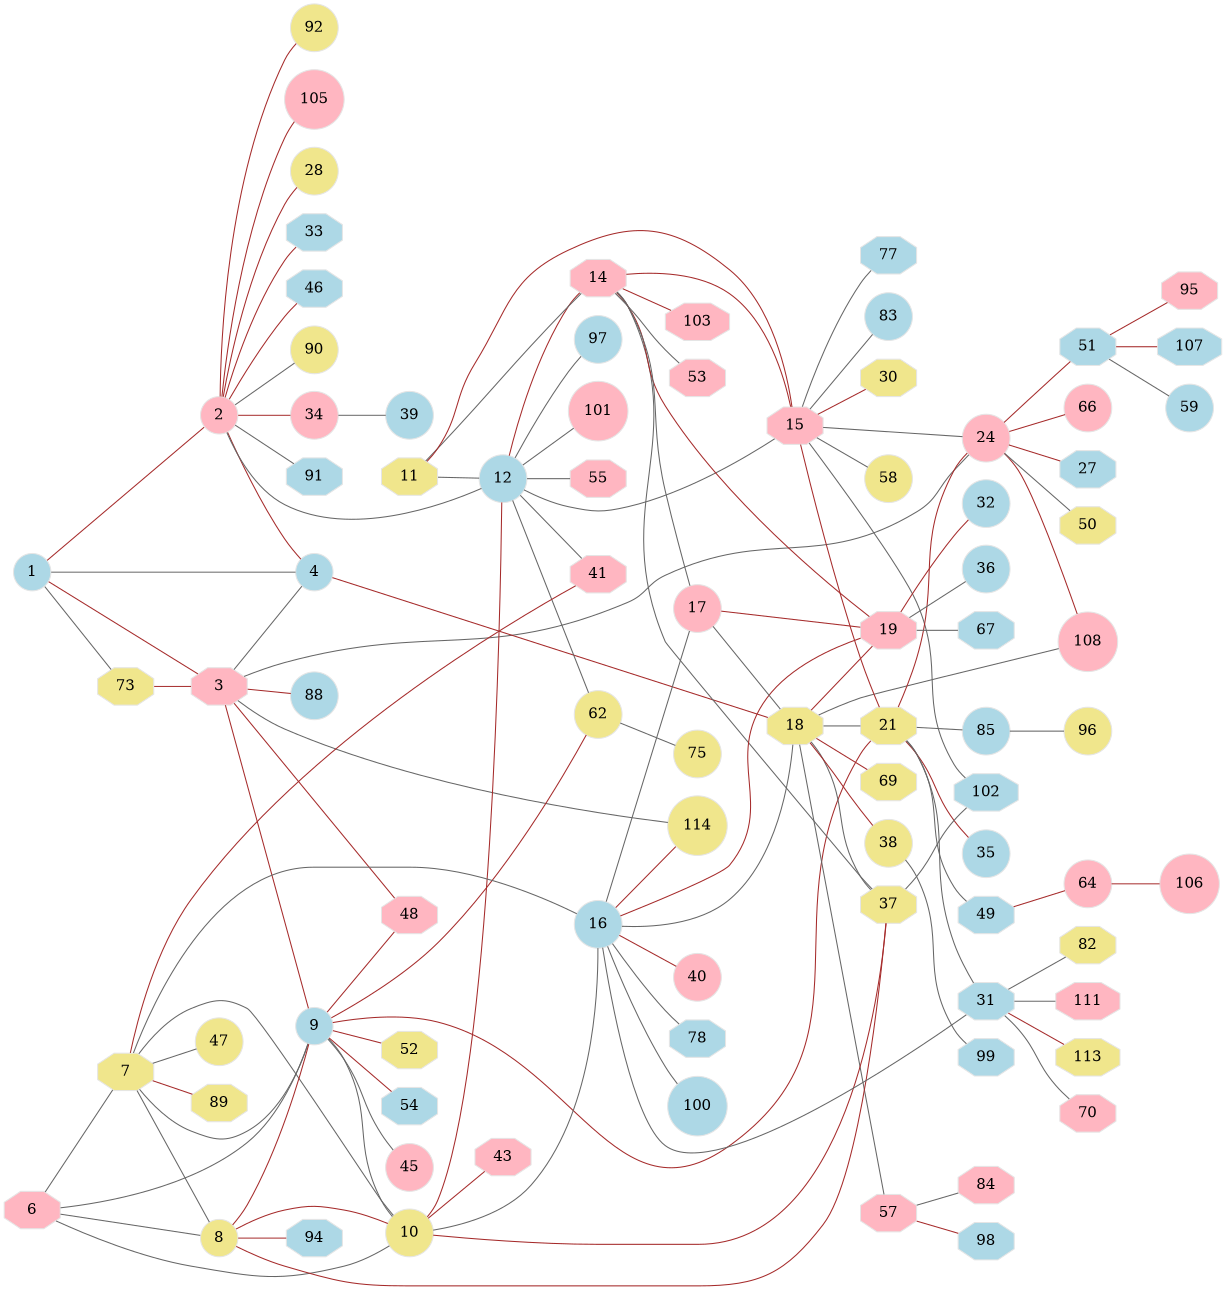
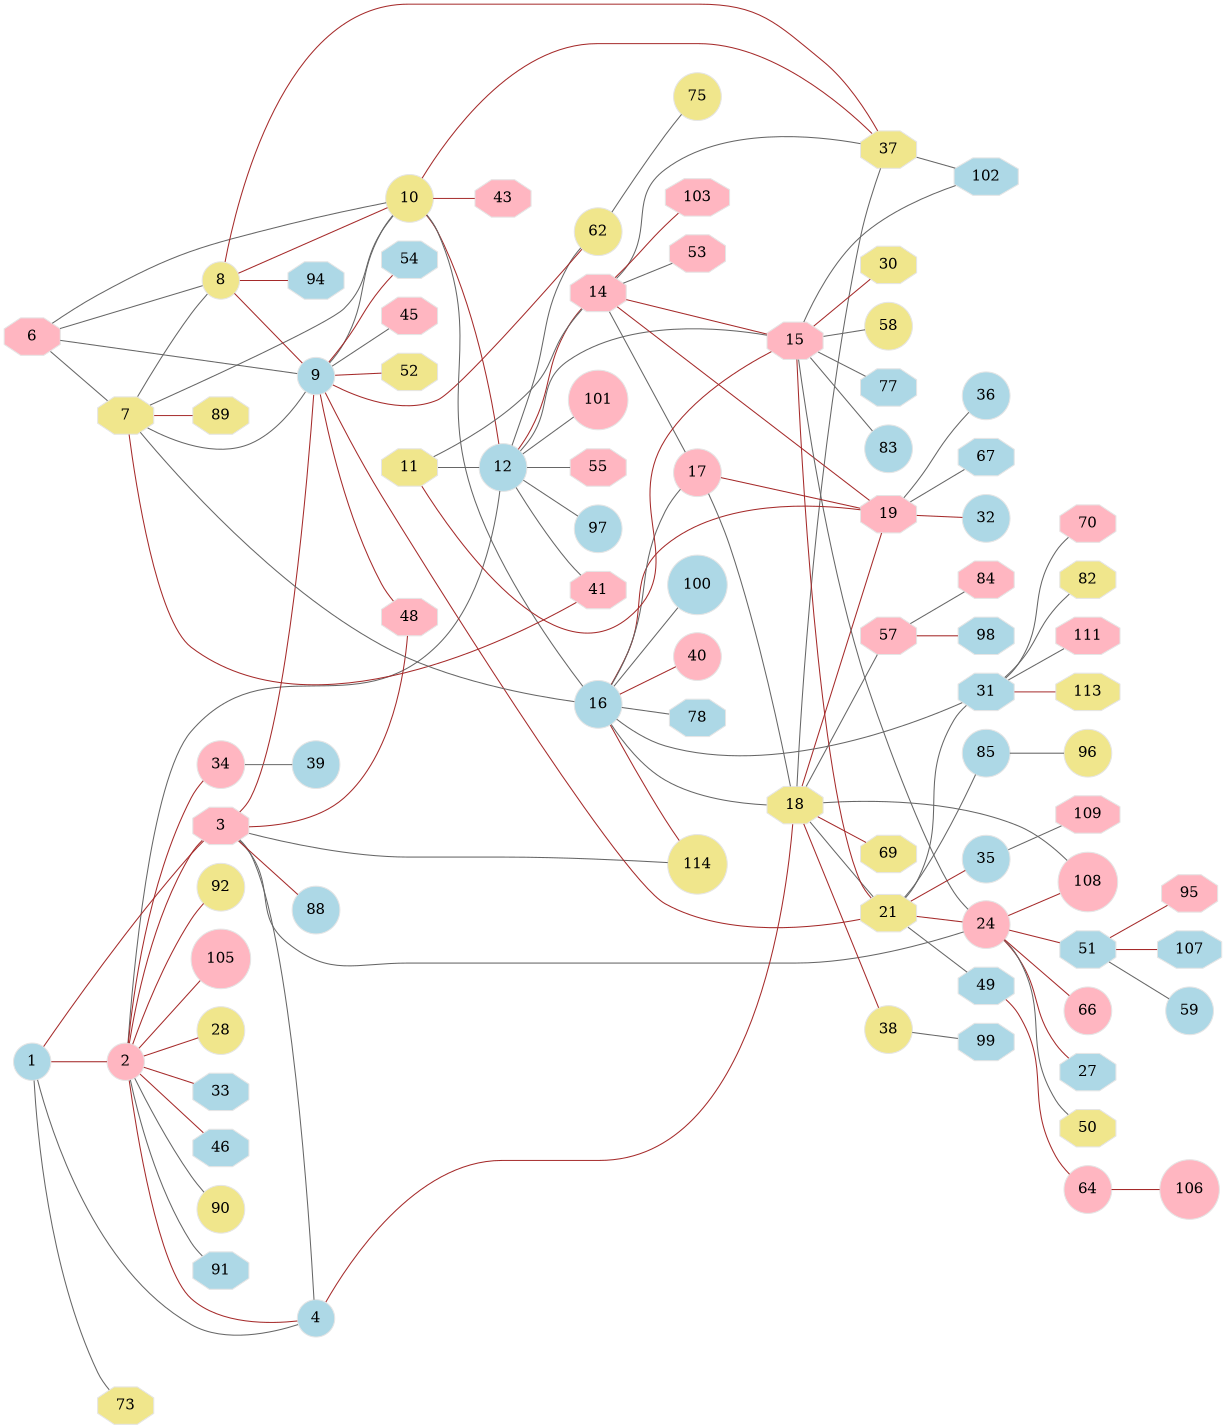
  graph {
    rankdir=LR
    node [color=gray90 fillcolor=lightblue shape=octagon style=filled]
    edge [color=gray40]
    2 [fillcolor=lightpink shape=circle super="+5"]
    3 [fillcolor=lightpink super="+72"]
    4 [shape=circle super="+104"]
    12 [shape=circle super="+13"]
    28 [fillcolor=khaki shape=circle]
    33
    34 [fillcolor=lightpink shape=circle]
    46 [super="+56"]
    90 [fillcolor=khaki shape=circle]
    91
    92 [fillcolor=khaki shape=circle]
    105 [fillcolor=lightpink shape=circle]
    1 [shape=circle]
    73 [fillcolor=khaki super="+112"]
    9 [shape=circle super="+44"]
    24 [fillcolor=lightpink shape=circle super="+25"]
    48 [fillcolor=lightpink]
    88 [shape=circle]
    114 [fillcolor=khaki shape=circle]
    18 [fillcolor=khaki super="+20"]
    41 [fillcolor=lightpink super="+87"]
    62 [fillcolor=khaki shape=circle]
    14 [fillcolor=lightpink super="+42"]
    15 [fillcolor=lightpink super="+22"]
    55 [fillcolor=lightpink]
    97 [shape=circle]
    101 [fillcolor=lightpink shape=circle]
    39 [shape=circle]
    10 [fillcolor=khaki shape=circle super="+26"]
    21 [fillcolor=khaki super="+23"]
-   45 [fillcolor=lightpink shape=circle]
+   45 [fillcolor=lightpink]
    52 [fillcolor=khaki]
    54
    108 [fillcolor=lightpink shape=circle]
    27
    50 [fillcolor=khaki]
    51 [super="+61"]
    66 [fillcolor=lightpink shape=circle]
    37 [fillcolor=khaki super="+86"]
    19 [fillcolor=lightpink super="+80"]
    38 [fillcolor=khaki shape=circle super="+76"]
    57 [fillcolor=lightpink super="+60"]
    69 [fillcolor=khaki]
    6 [fillcolor=lightpink super="+71"]
    7 [fillcolor=khaki super="+65"]
    8 [fillcolor=khaki shape=circle super="+74"]
    16 [shape=circle super="+29"]
-   47 [fillcolor=khaki shape=circle]
    89 [fillcolor=khaki]
    94
    43 [fillcolor=lightpink]
    17 [fillcolor=lightpink shape=circle super="+63"]
    31 [super="+68"]
    40 [fillcolor=lightpink shape=circle]
    78
    100 [shape=circle]
    102
    35 [shape=circle super="+79"]
    49
    85 [shape=circle]
    75 [fillcolor=khaki shape=circle]
    11 [fillcolor=khaki]
    53 [fillcolor=lightpink]
    103 [fillcolor=lightpink]
    30 [fillcolor=khaki]
    58 [fillcolor=khaki shape=circle]
    77
    83 [shape=circle]
    32 [shape=circle super="+93"]
    36 [shape=circle]
    67
    70 [fillcolor=lightpink]
    82 [fillcolor=khaki]
    111 [fillcolor=lightpink]
    113 [fillcolor=khaki]
    99
    84 [fillcolor=lightpink]
    98
+   109 [fillcolor=lightpink]
    64 [fillcolor=lightpink shape=circle]
    96 [fillcolor=khaki shape=circle]
    59 [shape=circle super="+81"]
    95 [fillcolor=lightpink]
    107
    106 [fillcolor=lightpink shape=circle super="+110"]
-   73 -- 3 [color=brown weight=2]
+   2 -- 3 [color=brown weight=2]
    2 -- 4 [color=brown weight=2]
    2 -- 12
    2 -- 28 [color=brown]
    2 -- 33 [color=brown]
    2 -- 34 [color=brown]
    2 -- 46 [color=brown]
    2 -- 90
    2 -- 91
    2 -- 92 [color=brown]
    2 -- 105 [color=brown]
    3 -- 4
    3 -- 9 [color=brown]
    3 -- 24
    3 -- 48 [color=brown]
    3 -- 88 [color=brown]
    3 -- 114
    4 -- 18 [color=brown]
    12 -- 41
    12 -- 62
    12 -- 14 [color=brown weight=2]
    12 -- 15 [weight=2]
    12 -- 55
    12 -- 97
    12 -- 101
    34 -- 39
    1 -- 2 [color=brown weight=2]
    1 -- 3 [color=brown]
    1 -- 4
    1 -- 73
    9 -- 48 [color=brown]
    9 -- 62 [color=brown]
    9 -- 10
    9 -- 21 [color=brown]
    9 -- 45
    9 -- 52 [color=brown]
    9 -- 54 [color=brown]
    24 -- 108 [color=brown]
    24 -- 27 [color=brown]
    24 -- 50
    24 -- 51 [color=brown]
    24 -- 66 [color=brown]
    18 -- 21
    18 -- 108
    18 -- 37
    18 -- 19 [color=brown weight=2]
    18 -- 38 [color=brown]
    18 -- 57
    18 -- 69 [color=brown]
    62 -- 75
    14 -- 15 [color=brown]
    14 -- 37
    14 -- 19 [color=brown]
    14 -- 17
    14 -- 53
    14 -- 103 [color=brown]
    15 -- 24 [weight=2]
    15 -- 21 [color=brown weight=2]
    15 -- 102
    15 -- 30 [color=brown]
    15 -- 58
    15 -- 77
    15 -- 83
    10 -- 12 [color=brown]
    10 -- 37 [color=brown]
    10 -- 16
    10 -- 43 [color=brown]
    21 -- 24 [color=brown weight=4]
    21 -- 31
    21 -- 35 [color=brown]
    21 -- 49
    21 -- 85
    51 -- 59
    51 -- 95 [color=brown]
    51 -- 107 [color=brown]
    37 -- 102
    19 -- 32 [color=brown]
    19 -- 36
    19 -- 67
    38 -- 99
    57 -- 84
    57 -- 98 [color=brown]
    6 -- 9
    6 -- 10
    6 -- 7
    6 -- 8
    7 -- 9
    7 -- 41 [color=brown]
    7 -- 10
    7 -- 8
    7 -- 16
-   7 -- 47
    7 -- 89 [color=brown]
    8 -- 9 [color=brown]
    8 -- 10 [color=brown]
    8 -- 37 [color=brown]
    8 -- 94 [color=brown]
    16 -- 114 [color=brown]
    16 -- 18 [weight=2]
    16 -- 19 [color=brown]
    16 -- 17
    16 -- 31
    16 -- 40 [color=brown]
    16 -- 78
    16 -- 100
    17 -- 18 [weight=2]
    17 -- 19 [color=brown]
    31 -- 70
    31 -- 82
    31 -- 111
    31 -- 113 [color=brown]
+   35 -- 109
    49 -- 64 [color=brown]
    85 -- 96
    11 -- 12 [weight=2]
    11 -- 14
    11 -- 15 [color=brown]
    64 -- 106 [color=brown]
  }
